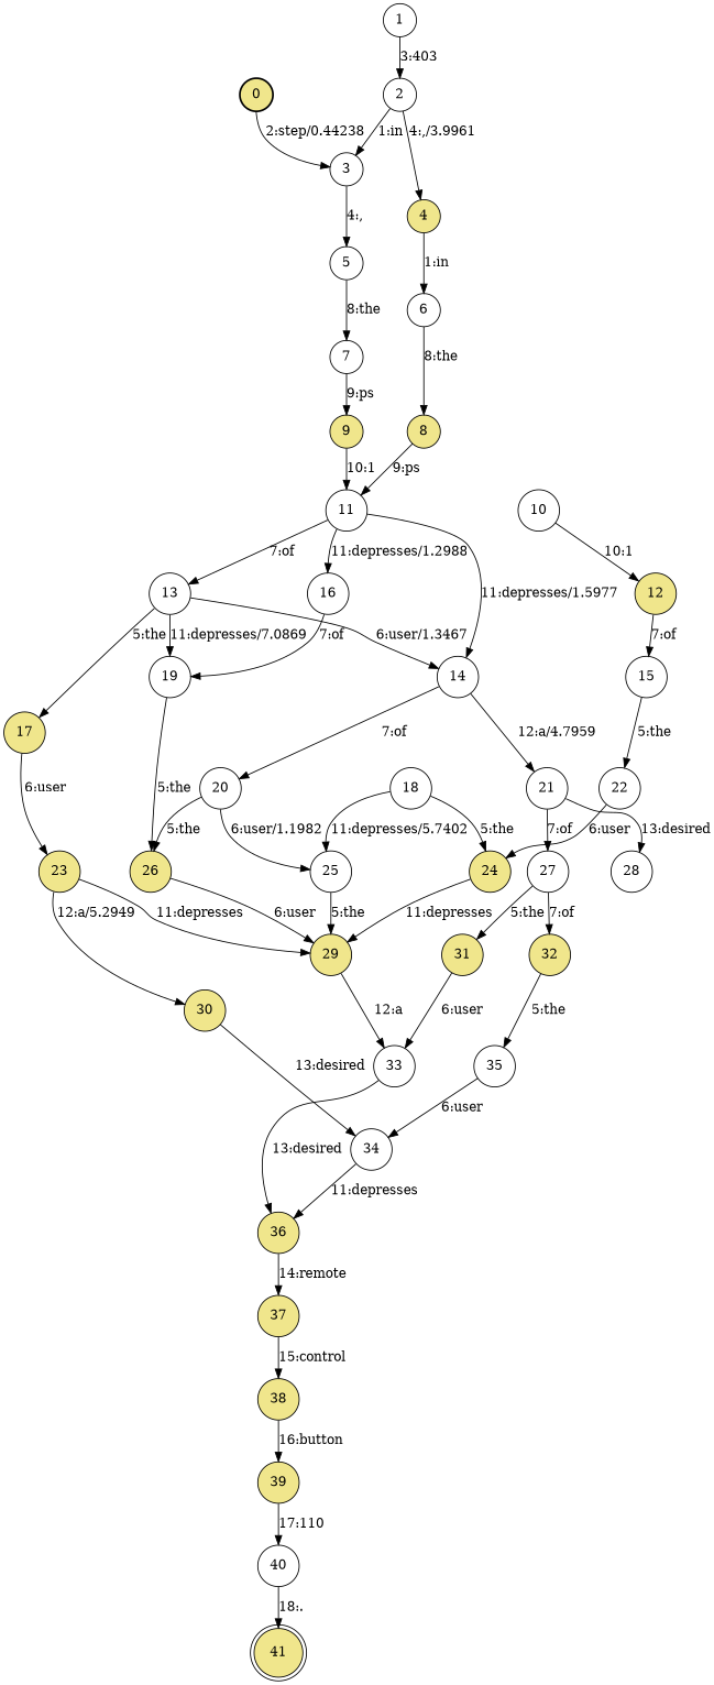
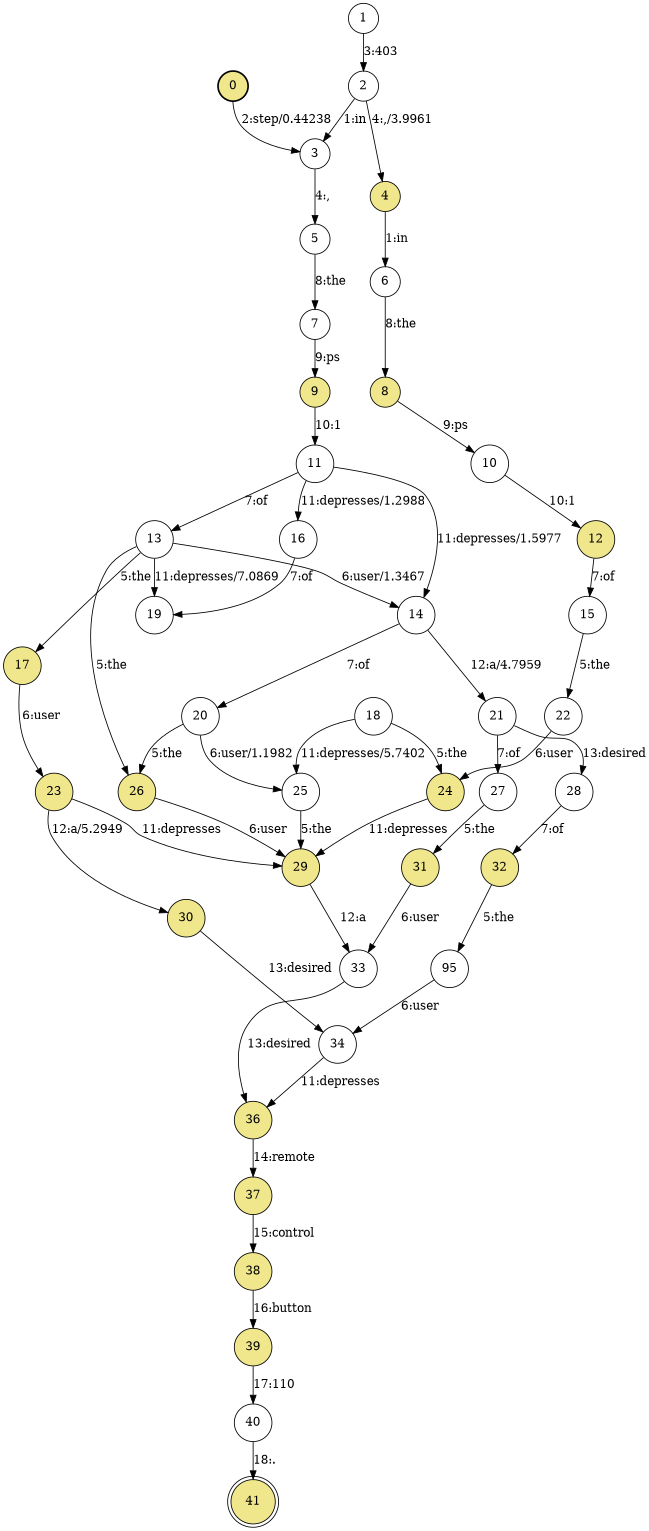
  digraph {
    nodesep=0.25
    rankdir=TB
    ranksep=0.4
    node [fillcolor=white fontsize=14 shape=circle style="solid,filled"]
    edge [fontsize=14]
    n1 [fillcolor=khaki label=0 style="bold,filled"]
    n2 [label=3]
    n3 [label=1]
    n4 [label=2]
    n5 [fillcolor=khaki label=4]
    n6 [label=5]
    n7 [label=6]
    n8 [label=7]
    n9 [fillcolor=khaki label=8]
    n10 [fillcolor=khaki label=9]
    n11 [label=10]
    n12 [label=11]
    n13 [fillcolor=khaki label=12]
    n14 [label=13]
    n15 [label=14]
    n16 [label=16]
    n17 [label=15]
    n18 [fillcolor=khaki label=17]
    n19 [label=19]
    n20 [label=20]
    n21 [label=21]
    n22 [label=22]
    n23 [label=18]
    n24 [fillcolor=khaki label=24]
    n25 [label=25]
    n26 [fillcolor=khaki label=23]
    n27 [fillcolor=khaki label=26]
    n28 [label=27]
    n29 [label=28]
    n30 [fillcolor=khaki label=29]
    n31 [fillcolor=khaki label=30]
    n32 [fillcolor=khaki label=31]
    n33 [fillcolor=khaki label=32]
    n34 [label=33]
    n35 [label=34]
-   n36 [label=35]
+   n36 [label=95]
    n37 [fillcolor=khaki label=36]
    n38 [fillcolor=khaki label=37]
    n39 [fillcolor=khaki label=38]
    n40 [fillcolor=khaki label=39]
    n41 [label=40]
    n42 [fillcolor=khaki label=41 shape=doublecircle]
    n1 -> n2 [label="2:step/0.44238"]
    n2 -> n6 [label="4:,"]
    n3 -> n4 [label="3:403"]
    n4 -> n2 [label="1:in"]
    n4 -> n5 [label="4:,/3.9961"]
    n5 -> n7 [label="1:in"]
    n6 -> n8 [label="8:the"]
    n7 -> n9 [label="8:the"]
    n8 -> n10 [label="9:ps"]
-   n9 -> n12 [label="9:ps"]
+   n9 -> n11 [label="9:ps"]
    n10 -> n12 [label="10:1"]
    n11 -> n13 [label="10:1"]
    n12 -> n14 [label="7:of"]
    n12 -> n15 [label="11:depresses/1.5977"]
    n12 -> n16 [label="11:depresses/1.2988"]
    n13 -> n17 [label="7:of"]
    n14 -> n15 [label="6:user/1.3467"]
    n14 -> n18 [label="5:the"]
    n14 -> n19 [label="11:depresses/7.0869"]
    n15 -> n20 [label="7:of"]
    n15 -> n21 [label="12:a/4.7959"]
    n16 -> n19 [label="7:of"]
    n17 -> n22 [label="5:the"]
    n18 -> n26 [label="6:user"]
-   n19 -> n27 [label="5:the"]
+   n14 -> n27 [label="5:the"]
    n20 -> n25 [label="6:user/1.1982"]
    n20 -> n27 [label="5:the"]
    n21 -> n28 [label="7:of"]
    n21 -> n29 [label="13:desired"]
    n22 -> n24 [label="6:user"]
    n23 -> n24 [label="5:the"]
    n23 -> n25 [label="11:depresses/5.7402"]
    n24 -> n30 [label="11:depresses"]
    n25 -> n30 [label="5:the"]
    n26 -> n30 [label="11:depresses"]
    n26 -> n31 [label="12:a/5.2949"]
    n27 -> n30 [label="6:user"]
    n28 -> n32 [label="5:the"]
-   n28 -> n33 [label="7:of"]
+   n29 -> n33 [label="7:of"]
    n30 -> n34 [label="12:a"]
    n31 -> n35 [label="13:desired"]
    n32 -> n34 [label="6:user"]
    n33 -> n36 [label="5:the"]
    n34 -> n37 [label="13:desired"]
    n35 -> n37 [label="11:depresses"]
    n36 -> n35 [label="6:user"]
    n37 -> n38 [label="14:remote"]
    n38 -> n39 [label="15:control"]
    n39 -> n40 [label="16:button"]
    n40 -> n41 [label="17:110"]
    n41 -> n42 [label="18:."]
  }
